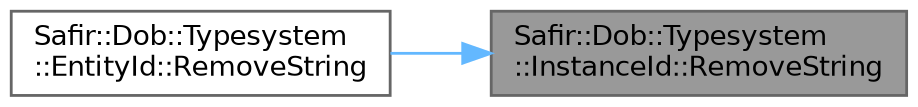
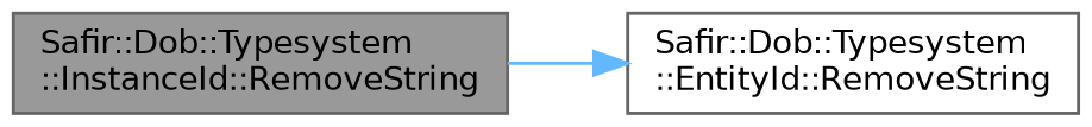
  digraph {
    rankdir=RL
    node [fontname=Helvetica fontsize=10 shape=box style=filled]
    n1 [color=gray40 fillcolor=grey60 fontcolor=black height=0.2 label="Safir::Dob::Typesystem\l::InstanceId::RemoveString" width=0.4]
    n2 [color=grey40 fillcolor=white height=0.2 label="Safir::Dob::Typesystem\l::EntityId::RemoveString" width=0.4]
-   n1 -> n2 [color=steelblue1 dir=back fontname=Helvetica fontsize=10 labelfontname=Helvetica labelfontsize=10 style=solid]
+   n2 -> n1 [color=steelblue1 dir=back fontname=Helvetica fontsize=10 labelfontname=Helvetica labelfontsize=10 style=solid]
  }
